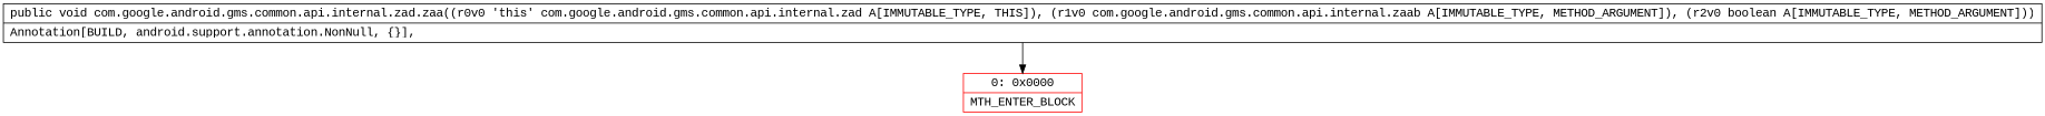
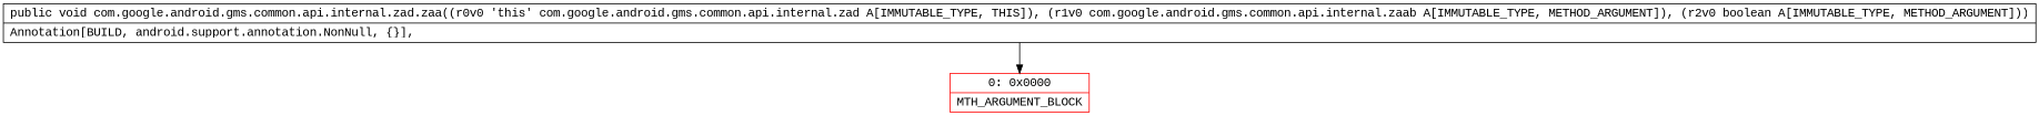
  digraph {
    fontname="Liberation Mono"
    node [shape=record fontname="Liberation Mono"]
-   n1 [color=red label="{0\:\ 0x0000|MTH_ENTER_BLOCK\l}"]
+   n1 [color=red label="{0\:\ 0x0000|MTH_ARGUMENT_BLOCK\l}"]
    n2 [label="{public void com.google.android.gms.common.api.internal.zad.zaa((r0v0 'this' com.google.android.gms.common.api.internal.zad A[IMMUTABLE_TYPE, THIS]), (r1v0 com.google.android.gms.common.api.internal.zaab A[IMMUTABLE_TYPE, METHOD_ARGUMENT]), (r2v0 boolean A[IMMUTABLE_TYPE, METHOD_ARGUMENT]))  | Annotation[BUILD, android.support.annotation.NonNull, \{\}], \l}"]
    subgraph cluster_1 {
      label="R(0)"
    }
    n2 -> n1 [fontname="Liberation Mono"]
  }
